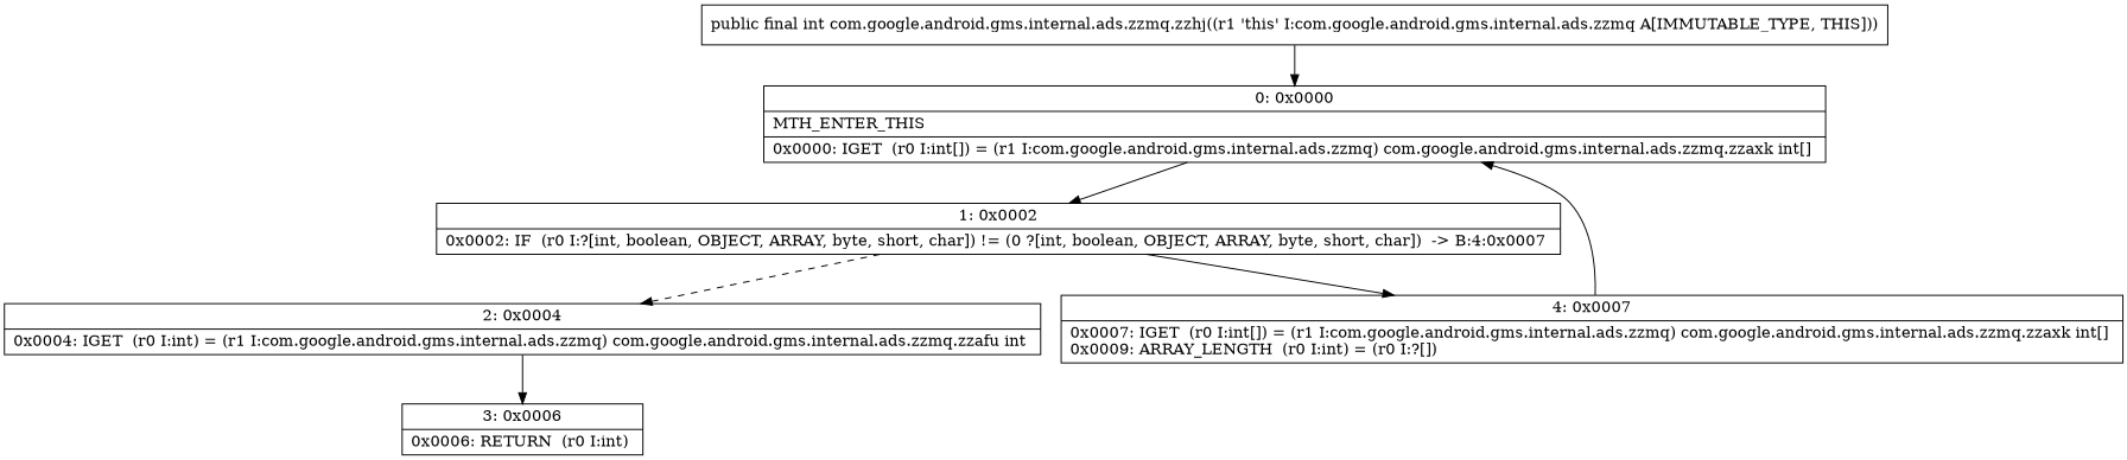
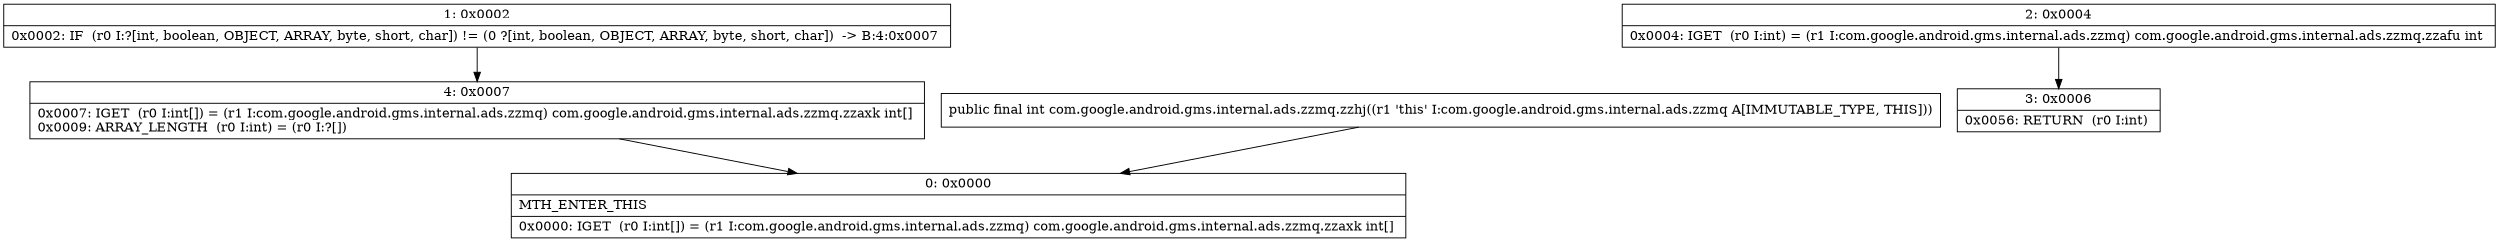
  digraph {
    node [shape=record]
    n1 [label="{0\:\ 0x0000|MTH_ENTER_THIS\l|0x0000: IGET  (r0 I:int[]) = (r1 I:com.google.android.gms.internal.ads.zzmq) com.google.android.gms.internal.ads.zzmq.zzaxk int[] \l}"]
    n2 [label="{1\:\ 0x0002|0x0002: IF  (r0 I:?[int, boolean, OBJECT, ARRAY, byte, short, char]) != (0 ?[int, boolean, OBJECT, ARRAY, byte, short, char])  \-\> B:4:0x0007 \l}"]
    n3 [label="{2\:\ 0x0004|0x0004: IGET  (r0 I:int) = (r1 I:com.google.android.gms.internal.ads.zzmq) com.google.android.gms.internal.ads.zzmq.zzafu int \l}"]
    n4 [label="{4\:\ 0x0007|0x0007: IGET  (r0 I:int[]) = (r1 I:com.google.android.gms.internal.ads.zzmq) com.google.android.gms.internal.ads.zzmq.zzaxk int[] \l0x0009: ARRAY_LENGTH  (r0 I:int) = (r0 I:?[]) \l}"]
-   n5 [label="{3\:\ 0x0006|0x0006: RETURN  (r0 I:int) \l}"]
+   n5 [label="{3\:\ 0x0006|0x0056: RETURN  (r0 I:int) \l}"]
    n6 [label="{public final int com.google.android.gms.internal.ads.zzmq.zzhj((r1 'this' I:com.google.android.gms.internal.ads.zzmq A[IMMUTABLE_TYPE, THIS])) }"]
-   n1 -> n2
-   n2 -> n3 [style=dashed]
    n2 -> n4
    n3 -> n5
    n4 -> n1
    n6 -> n1
  }
